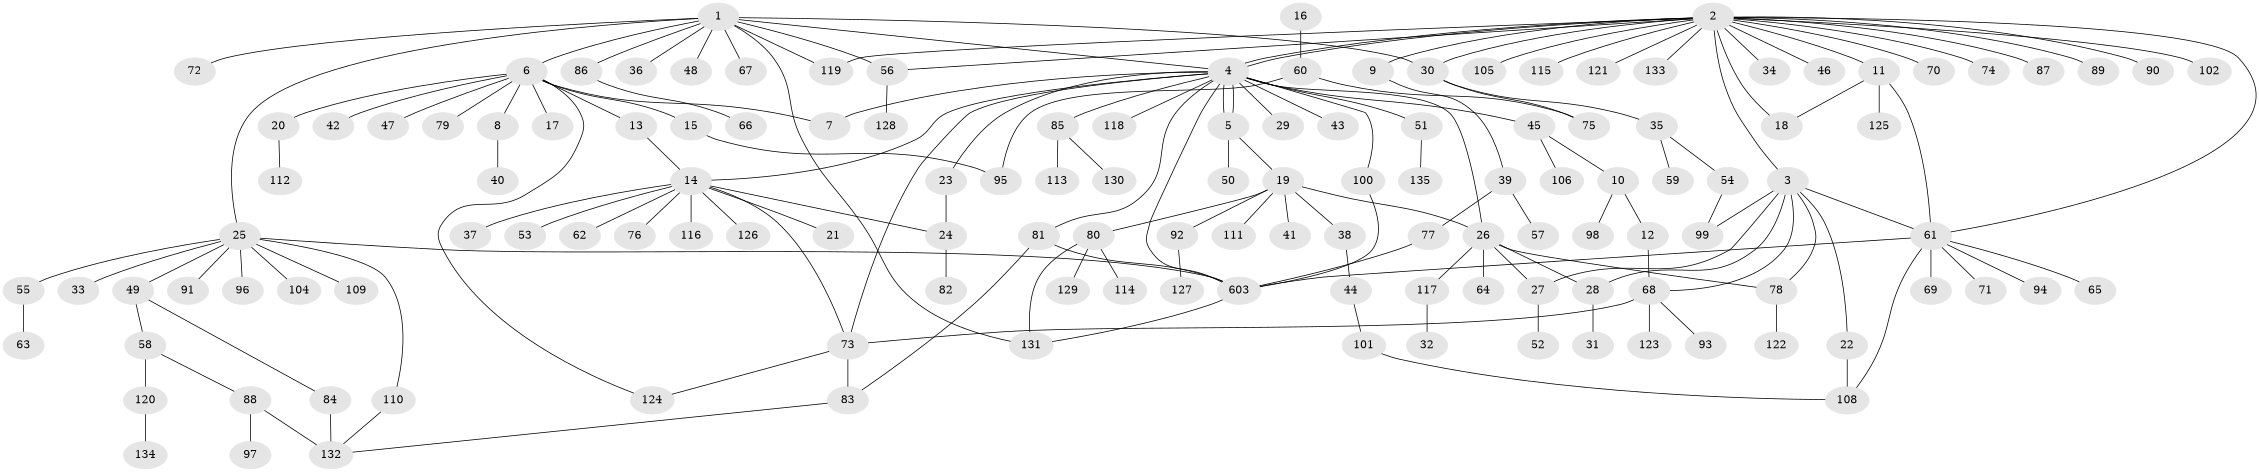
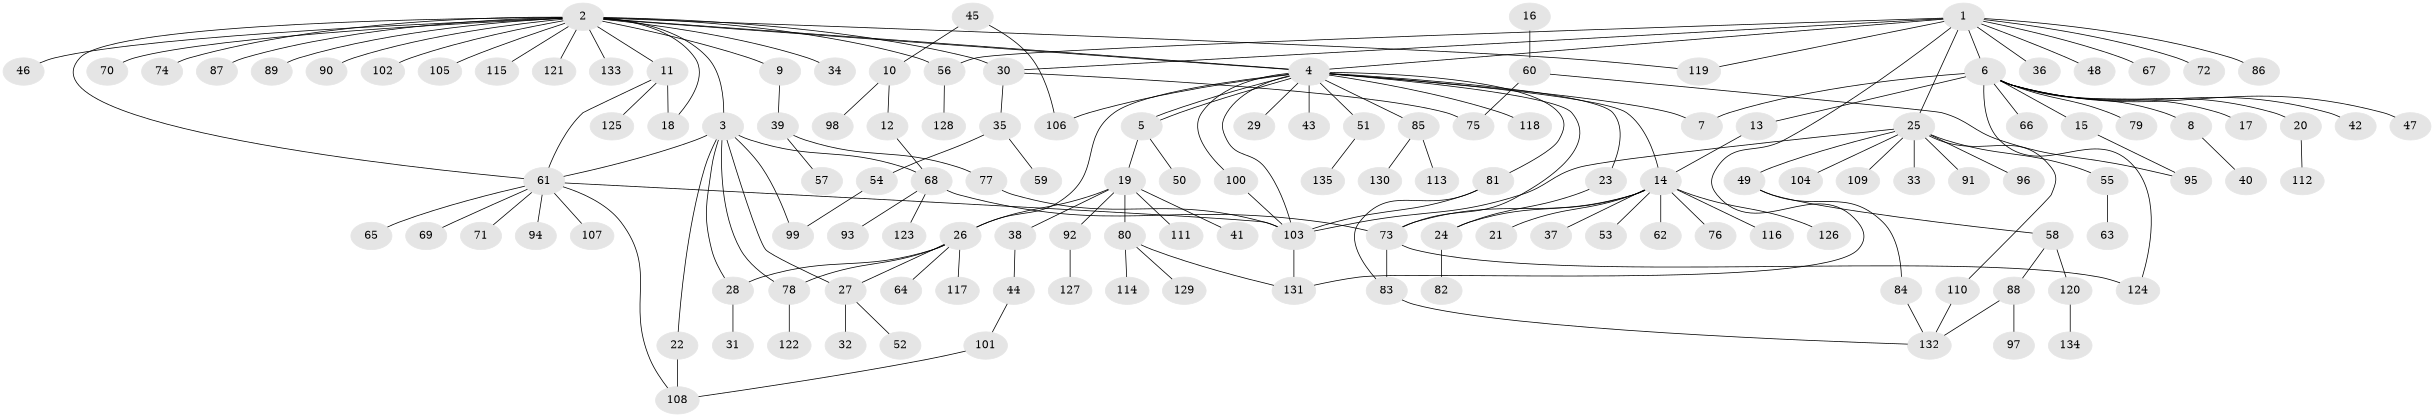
  graph {
    node [color=gray90 style=filled]
    1
    4
    6
    25
    30
    36
    48
    56
    67
    72
    86
    131
    119
    2
    3
    9
    11
    18
    34
    46
    61
    70
    74
    87
    89
    90
    102
    105
    115
    121
    133
    5
    7
    14
    23
    26
    29
    43
    45
    51
    73
    81
    85
    100
-   103 [label=603]
+   103
    118
    8
    13
    15
    17
    20
    42
    47
    66
    79
    124
    33
    49
    55
    91
    96
    104
    109
    110
    35
    75
    128
    22
    27
    28
    68
    78
    99
    39
    125
    108
    65
    69
    71
    94
+   107
    32
    52
    31
    93
    123
    122
    19
    50
    10
    12
    98
    21
    24
    37
    53
    62
    76
    116
    126
    64
    117
    106
    135
    83
    113
    130
    38
    41
    80
    92
    111
    40
    95
    112
    57
    77
    16
    60
    82
    44
    114
    129
    127
    58
    84
    63
    132
    54
    59
    101
    88
    120
    97
    134
    1 -- 4
    1 -- 6
    1 -- 25
    1 -- 30
    1 -- 36
    1 -- 48
    1 -- 56
    1 -- 67
    1 -- 72
    1 -- 86
    1 -- 131
    1 -- 119
    4 -- 5
    4 -- 5
    4 -- 7
    4 -- 14
    4 -- 23
    4 -- 26
    4 -- 29
    4 -- 43
-   4 -- 45
+   4 -- 106
    4 -- 51
    4 -- 73
    4 -- 81
    4 -- 85
    4 -- 100
    4 -- 103
    4 -- 118
    6 -- 7
    6 -- 8
    6 -- 13
    6 -- 15
    6 -- 17
    6 -- 20
    6 -- 42
    6 -- 47
-   86 -- 66
+   6 -- 66
    6 -- 79
    6 -- 124
    25 -- 103
    25 -- 33
    25 -- 49
    25 -- 55
    25 -- 91
    25 -- 96
    25 -- 104
    25 -- 109
    25 -- 110
    30 -- 35
    30 -- 75
    56 -- 128
    2 -- 4
    2 -- 4
    2 -- 30
    2 -- 56
    2 -- 119
    2 -- 3
    2 -- 9
    2 -- 11
    2 -- 18
    2 -- 34
    2 -- 46
    2 -- 61
    2 -- 70
    2 -- 74
    2 -- 87
    2 -- 89
    2 -- 90
    2 -- 102
    2 -- 105
    2 -- 115
    2 -- 121
    2 -- 133
    3 -- 61
    3 -- 22
    3 -- 27
    3 -- 28
    3 -- 68
    3 -- 78
    3 -- 99
    9 -- 39
    11 -- 18
    11 -- 61
    11 -- 125
    61 -- 103
    61 -- 108
    61 -- 65
    61 -- 69
    61 -- 71
    61 -- 94
+   61 -- 107
    5 -- 19
    5 -- 50
    14 -- 73
    14 -- 21
    14 -- 24
    14 -- 37
    14 -- 53
    14 -- 62
    14 -- 76
    14 -- 116
    14 -- 126
    23 -- 24
    26 -- 27
    26 -- 28
    26 -- 78
    26 -- 64
    26 -- 117
    45 -- 10
    45 -- 106
    51 -- 135
    73 -- 124
    73 -- 83
    81 -- 103
    81 -- 83
    85 -- 113
    85 -- 130
    100 -- 103
    103 -- 131
    8 -- 40
    13 -- 14
    15 -- 95
    20 -- 112
    49 -- 58
    49 -- 84
    55 -- 63
    110 -- 132
    35 -- 54
    35 -- 59
    22 -- 108
-   117 -- 32
+   27 -- 32
    27 -- 52
    28 -- 31
    68 -- 73
    68 -- 93
    68 -- 123
    78 -- 122
    39 -- 57
    39 -- 77
    19 -- 26
    19 -- 38
    19 -- 41
    19 -- 80
    19 -- 92
    19 -- 111
    10 -- 12
    10 -- 98
    12 -- 68
    24 -- 82
    83 -- 132
    38 -- 44
    80 -- 131
    80 -- 114
    80 -- 129
    92 -- 127
    77 -- 103
    16 -- 60
    60 -- 75
    60 -- 95
    44 -- 101
    58 -- 88
    58 -- 120
    84 -- 132
    54 -- 99
    101 -- 108
    88 -- 132
    88 -- 97
    120 -- 134
  }
